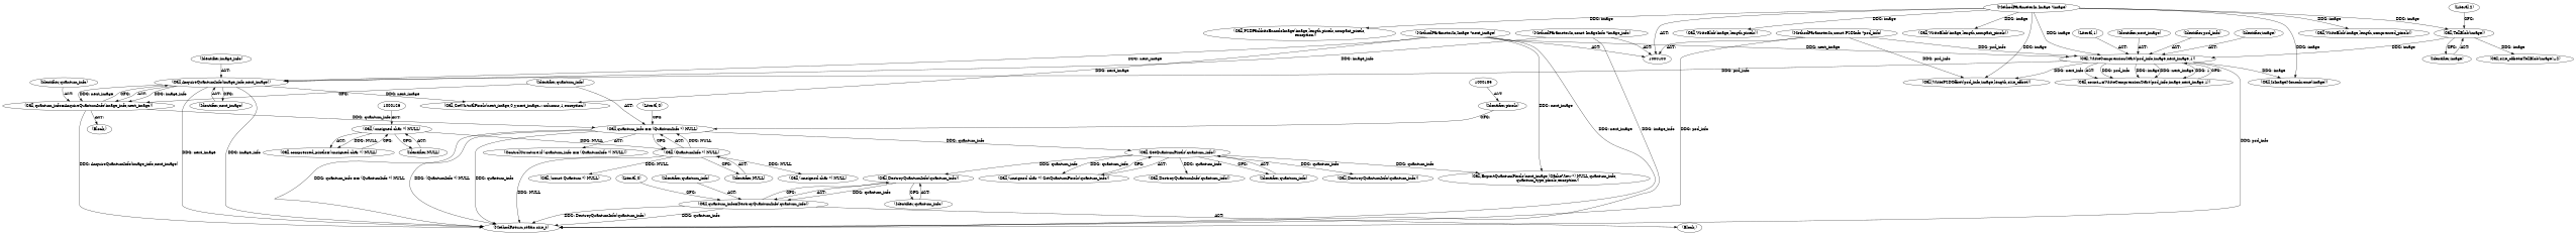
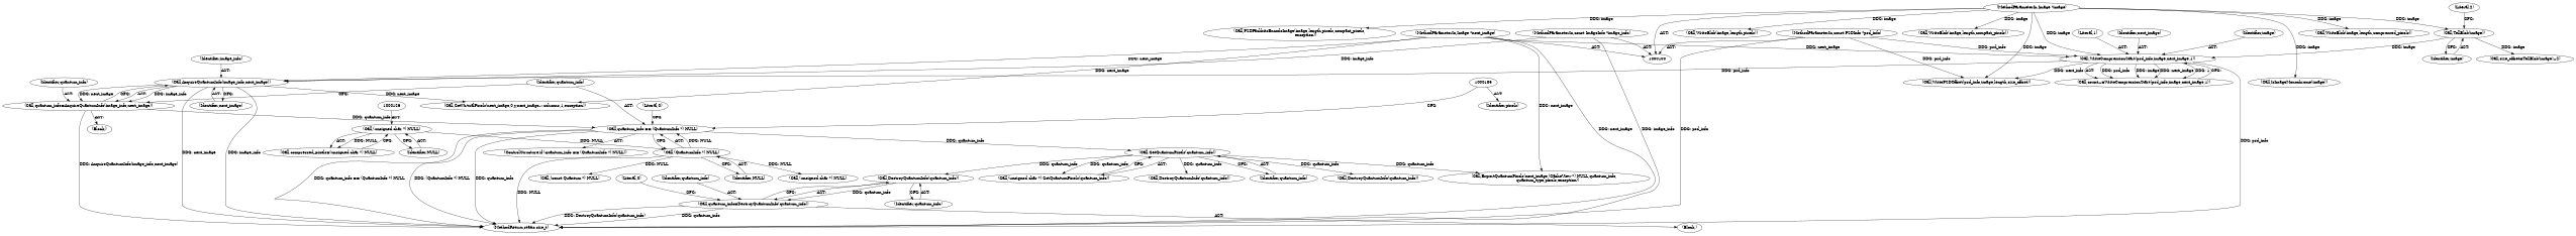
  digraph {
    n1 [label="(Call,DestroyQuantumInfo(quantum_info))"]
    n2 [label="(Call,quantum_info=DestroyQuantumInfo(quantum_info))"]
    n3 [label="(Identifier,quantum_info)"]
    n4 [label="(MethodReturn,static size_t)"]
    n5 [label="(Block,)"]
    n6 [label="(Call,GetQuantumPixels(quantum_info))"]
    n7 [label="(Identifier,quantum_info)"]
    n8 [label="(Call,DestroyQuantumInfo(quantum_info))"]
    n9 [label="(Call,(unsigned char *) GetQuantumPixels(quantum_info))"]
    n10 [label="(Call,ExportQuantumPixels(next_image,(CacheView *) NULL,quantum_info,\n      quantum_type,pixels,exception))"]
    n11 [label="(Call,DestroyQuantumInfo(quantum_info))"]
    n12 [label="(Call,quantum_info == (QuantumInfo *) NULL)"]
    n13 [label="(Call,(QuantumInfo *) NULL)"]
    n14 [label="(ControlStructure,if (quantum_info == (QuantumInfo *) NULL))"]
    n15 [label="(Call,(const Quantum *) NULL)"]
    n16 [label="(Identifier,NULL)"]
    n17 [label="(Call,(unsigned char *) NULL)"]
    n18 [label="(Call,quantum_info=AcquireQuantumInfo(image_info,next_image))"]
    n19 [label="(Call,AcquireQuantumInfo(image_info,next_image))"]
    n20 [label="(Block,)"]
    n21 [label="(Identifier,next_image)"]
    n22 [label="(Call,GetVirtualPixels(next_image,0,y,next_image->columns,1,exception))"]
    n23 [label="(MethodParameterIn,const ImageInfo *image_info)"]
    1000100
    n25 [label="(Call,WriteCompressionStart(psd_info,image,next_image,1))"]
    n26 [label="(Call,WritePSDOffset(psd_info,image,length,size_offset))"]
    n27 [label="(Call,count+=WriteCompressionStart(psd_info,image,next_image,1))"]
    n28 [label="(Call,IsImageMonochrome(image))"]
    n29 [label="(Literal,1)"]
    n30 [label="(MethodParameterIn,const PSDInfo *psd_info)"]
    n31 [label="(Call,TellBlob(image))"]
    n32 [label="(Identifier,image)"]
    n33 [label="(Call,size_offset=TellBlob(image)+2)"]
    n34 [label="(MethodParameterIn,Image *image)"]
    n35 [label="(Call,WriteBlob(image,length,compressed_pixels))"]
    n36 [label="(Call,PSDPackbitsEncodeImage(image,length,pixels,compact_pixels,\n          exception))"]
    n37 [label="(Call,WriteBlob(image,length,pixels))"]
    n38 [label="(Call,WriteBlob(image,length,compact_pixels))"]
    n39 [label="(MethodParameterIn,Image *next_image)"]
    n40 [label="(Call,(unsigned char *) NULL)"]
    n41 [label="(Call,compressed_pixels=(unsigned char *) NULL)"]
    n42 [label="(Identifier,NULL)"]
    n43 [label="(Identifier,pixels)"]
    n44 [label="(Identifier,quantum_info)"]
    n45 [label="(Identifier,next_image)"]
    n46 [label="(Identifier,quantum_info)"]
    n47 [label="(Identifier,quantum_info)"]
    n48 [label="(Literal,2)"]
-   n49 [label="(Identifier,psd_info)"]
    n50 [label="(Identifier,image)"]
    n51 [label="(Literal,0)"]
    n52 [label="(Literal,0)"]
    n53 [label="(Identifier,image_info)"]
    1000185
    1000126
    n1 -> n2 [label="AST: "]
    n1 -> n2 [label="DDG: quantum_info"]
    n1 -> n3 [label="CFG: "]
    n2 -> n1 [label="CFG: "]
    n2 -> n4 [label="DDG: quantum_info"]
    n2 -> n4 [label="DDG: DestroyQuantumInfo(quantum_info)"]
    n2 -> n5 [label="AST: "]
    n3 -> n1 [label="AST: "]
    n6 -> n1 [label="DDG: quantum_info"]
    n6 -> n7 [label="CFG: "]
    n6 -> n8 [label="DDG: quantum_info"]
    n6 -> n9 [label="AST: "]
    n6 -> n9 [label="DDG: quantum_info"]
    n6 -> n10 [label="DDG: quantum_info"]
    n6 -> n11 [label="DDG: quantum_info"]
    n7 -> n6 [label="AST: "]
    n9 -> n6 [label="CFG: "]
    n12 -> n4 [label="DDG: quantum_info == (QuantumInfo *) NULL"]
    n12 -> n4 [label="DDG: (QuantumInfo *) NULL"]
    n12 -> n4 [label="DDG: quantum_info"]
    n12 -> n6 [label="DDG: quantum_info"]
    n12 -> n13 [label="CFG: "]
    n12 -> n14 [label="AST: "]
    n13 -> n4 [label="DDG: NULL"]
    n13 -> n12 [label="AST: "]
    n13 -> n12 [label="DDG: NULL"]
    n13 -> n15 [label="DDG: NULL"]
    n13 -> n16 [label="CFG: "]
    n13 -> n17 [label="DDG: NULL"]
    n16 -> n13 [label="AST: "]
    n18 -> n4 [label="DDG: AcquireQuantumInfo(image_info,next_image)"]
    n18 -> n12 [label="DDG: quantum_info"]
    n18 -> n19 [label="CFG: "]
    n18 -> n20 [label="AST: "]
    n19 -> n4 [label="DDG: image_info"]
    n19 -> n4 [label="DDG: next_image"]
    n19 -> n18 [label="AST: "]
    n19 -> n18 [label="DDG: image_info"]
    n19 -> n18 [label="DDG: next_image"]
    n19 -> n21 [label="CFG: "]
    n19 -> n22 [label="DDG: next_image"]
    n21 -> n19 [label="AST: "]
    n23 -> n4 [label="DDG: image_info"]
    n23 -> n19 [label="DDG: image_info"]
    n23 -> 1000100 [label="AST: "]
    n25 -> n4 [label="DDG: psd_info"]
    n25 -> n19 [label="DDG: psd_info"]
    n25 -> n26 [label="DDG: next_info"]
    n25 -> n27 [label="AST: "]
    n25 -> n27 [label="DDG: psd_info"]
    n25 -> n27 [label="DDG: image"]
    n25 -> n27 [label="DDG: next_image"]
    n25 -> n27 [label="DDG: 1"]
-   n25 -> n28 [label="DDG: image"]
    n27 -> n25 [label="CFG: "]
    n29 -> n25 [label="AST: "]
    n30 -> n4 [label="DDG: psd_info"]
    n30 -> 1000100 [label="AST: "]
    n30 -> n25 [label="DDG: psd_info"]
    n30 -> n26 [label="DDG: psd_info"]
    n31 -> n25 [label="DDG: image"]
    n31 -> n32 [label="CFG: "]
    n31 -> n33 [label="DDG: image"]
    n32 -> n31 [label="AST: "]
    n34 -> 1000100 [label="AST: "]
    n34 -> n25 [label="DDG: image"]
    n34 -> n26 [label="DDG: image"]
    n34 -> n28 [label="DDG: image"]
    n34 -> n31 [label="DDG: image"]
    n34 -> n35 [label="DDG: image"]
    n34 -> n36 [label="DDG: image"]
    n34 -> n37 [label="DDG: image"]
    n34 -> n38 [label="DDG: image"]
    n39 -> n4 [label="DDG: next_image"]
    n39 -> n10 [label="DDG: next_image"]
    n39 -> n19 [label="DDG: next_image"]
    n39 -> n22 [label="DDG: next_image"]
    n39 -> 1000100 [label="AST: "]
    n39 -> n25 [label="DDG: next_image"]
    n40 -> n13 [label="DDG: NULL"]
    n40 -> n41 [label="AST: "]
    n40 -> n41 [label="DDG: NULL"]
    n40 -> n42 [label="CFG: "]
    n41 -> n40 [label="CFG: "]
    n42 -> n40 [label="AST: "]
-   n43 -> n12 [label="CFG: "]
+   1000185 -> n12 [label="CFG: "]
    n44 -> n18 [label="AST: "]
    n45 -> n25 [label="AST: "]
    n46 -> n2 [label="AST: "]
    n47 -> n12 [label="AST: "]
    n47 -> n18 [label="CFG: "]
    n48 -> n31 [label="CFG: "]
-   n49 -> n25 [label="AST: "]
    n50 -> n25 [label="AST: "]
    n51 -> n2 [label="CFG: "]
    n52 -> n12 [label="CFG: "]
    n53 -> n19 [label="AST: "]
    1000185 -> n43 [label="AST: "]
    1000126 -> n40 [label="AST: "]
  }
